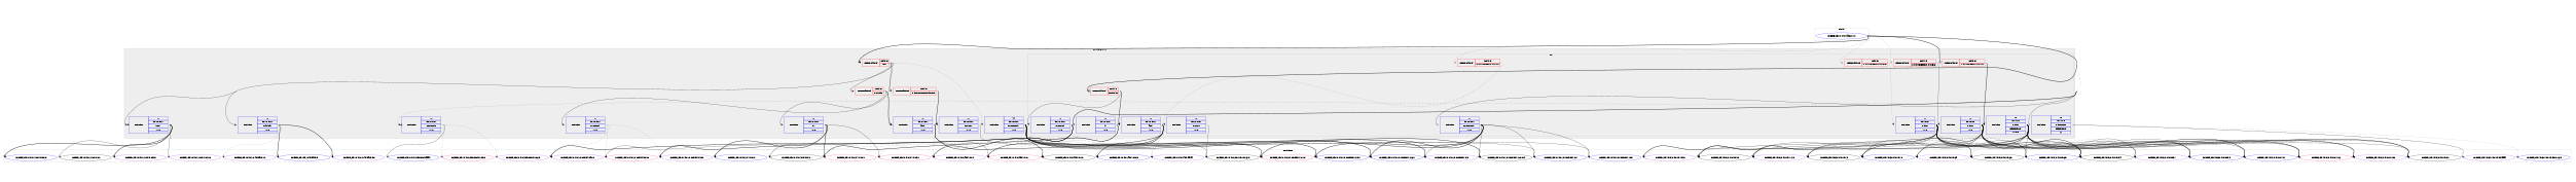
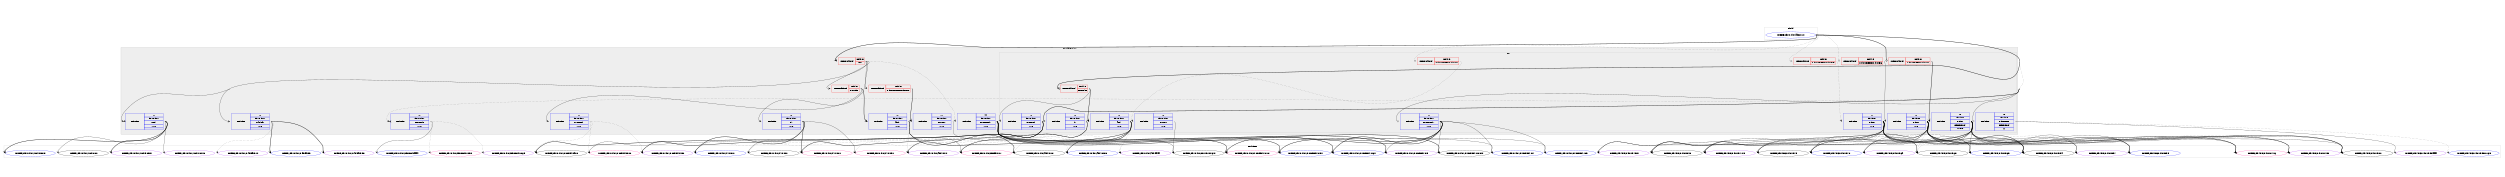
  digraph {
    compound=true
    concentrate=true
    fontname=Helvetica
    fontsize=10
    newrank=true
    rankdir=TB
    ranksep=1.5
    node [color=blue fontname=Helvetica fontsize=10]
    edge [arrowhead=vee headport=w style=solid tailport=e weight=100]
    n1 [label="portage://dev-python/fido2-0.4.0" width=4]
    n2 [label=<<TABLE BORDER="0" CELLBORDER="1" CELLSPACING="0" CELLPADDING="4" WIDTH="220"><TR><TD ROWSPAN="6" CELLPADDING="30">pack_dep</TD></TR><TR><TD WIDTH="110">no</TD></TR><TR><TD>dev-python</TD></TR><TR><TD>six</TD></TR><TR><TD>none</TD></TR><TR><TD></TD></TR></TABLE>> shape=none]
    n3 [label=<<TABLE BORDER="0" CELLBORDER="1" CELLSPACING="0" CELLPADDING="4" WIDTH="220"><TR><TD ROWSPAN="6" CELLPADDING="30">pack_dep</TD></TR><TR><TD WIDTH="110">no</TD></TR><TR><TD>dev-python</TD></TR><TR><TD>cryptography</TD></TR><TR><TD>none</TD></TR><TR><TD></TD></TR></TABLE>> shape=none]
    n4 [label=<<TABLE BORDER="0" CELLBORDER="1" CELLSPACING="0" CELLPADDING="4" WIDTH="220"><TR><TD ROWSPAN="6" CELLPADDING="30">pack_dep</TD></TR><TR><TD WIDTH="110">no</TD></TR><TR><TD>dev-python</TD></TR><TR><TD>enum34</TD></TR><TR><TD>none</TD></TR><TR><TD></TD></TR></TABLE>> shape=none]
    n5 [color=red label=<<TABLE BORDER="0" CELLBORDER="1" CELLSPACING="0" CELLPADDING="4"><TR><TD ROWSPAN="3" CELLPADDING="10">use_conditional</TD></TR><TR><TD>positive</TD></TR><TR><TD>python_targets_python2_7</TD></TR></TABLE>> shape=none]
    n6 [label=<<TABLE BORDER="0" CELLBORDER="1" CELLSPACING="0" CELLPADDING="4" WIDTH="220"><TR><TD ROWSPAN="6" CELLPADDING="30">pack_dep</TD></TR><TR><TD WIDTH="110">no</TD></TR><TR><TD>dev-python</TD></TR><TR><TD>flask</TD></TR><TR><TD>none</TD></TR><TR><TD></TD></TR></TABLE>> shape=none]
    n7 [label=<<TABLE BORDER="0" CELLBORDER="1" CELLSPACING="0" CELLPADDING="4" WIDTH="220"><TR><TD ROWSPAN="6" CELLPADDING="30">pack_dep</TD></TR><TR><TD WIDTH="110">no</TD></TR><TR><TD>dev-python</TD></TR><TR><TD>pyopenssl</TD></TR><TR><TD>none</TD></TR><TR><TD></TD></TR></TABLE>> shape=none]
    n8 [color=red label=<<TABLE BORDER="0" CELLBORDER="1" CELLSPACING="0" CELLPADDING="4"><TR><TD ROWSPAN="3" CELLPADDING="10">use_conditional</TD></TR><TR><TD>positive</TD></TR><TR><TD>examples</TD></TR></TABLE>> shape=none]
    n9 [label=<<TABLE BORDER="0" CELLBORDER="1" CELLSPACING="0" CELLPADDING="4" WIDTH="220"><TR><TD ROWSPAN="6" CELLPADDING="30">pack_dep</TD></TR><TR><TD WIDTH="110">no</TD></TR><TR><TD>dev-python</TD></TR><TR><TD>mock</TD></TR><TR><TD>none</TD></TR><TR><TD></TD></TR></TABLE>> shape=none]
    n10 [label=<<TABLE BORDER="0" CELLBORDER="1" CELLSPACING="0" CELLPADDING="4" WIDTH="220"><TR><TD ROWSPAN="6" CELLPADDING="30">pack_dep</TD></TR><TR><TD WIDTH="110">no</TD></TR><TR><TD>dev-python</TD></TR><TR><TD>pyfakefs</TD></TR><TR><TD>none</TD></TR><TR><TD></TD></TR></TABLE>> shape=none]
    n11 [color=red label=<<TABLE BORDER="0" CELLBORDER="1" CELLSPACING="0" CELLPADDING="4"><TR><TD ROWSPAN="3" CELLPADDING="10">use_conditional</TD></TR><TR><TD>positive</TD></TR><TR><TD>test</TD></TR></TABLE>> shape=none]
    n12 [label=<<TABLE BORDER="0" CELLBORDER="1" CELLSPACING="0" CELLPADDING="4" WIDTH="220"><TR><TD ROWSPAN="6" CELLPADDING="30">pack_dep</TD></TR><TR><TD WIDTH="110">no</TD></TR><TR><TD>dev-python</TD></TR><TR><TD>setuptools</TD></TR><TR><TD>none</TD></TR><TR><TD></TD></TR></TABLE>> shape=none]
    n13 [label=<<TABLE BORDER="0" CELLBORDER="1" CELLSPACING="0" CELLPADDING="4" WIDTH="220"><TR><TD ROWSPAN="6" CELLPADDING="30">pack_dep</TD></TR><TR><TD WIDTH="110">no</TD></TR><TR><TD>dev-lang</TD></TR><TR><TD>python</TD></TR><TR><TD>greaterequal</TD></TR><TR><TD>2.7.5-r2</TD></TR></TABLE>> shape=none]
    n14 [color=red label=<<TABLE BORDER="0" CELLBORDER="1" CELLSPACING="0" CELLPADDING="4"><TR><TD ROWSPAN="3" CELLPADDING="10">use_conditional</TD></TR><TR><TD>positive</TD></TR><TR><TD>python_targets_python2_7</TD></TR></TABLE>> shape=none]
    n15 [label=<<TABLE BORDER="0" CELLBORDER="1" CELLSPACING="0" CELLPADDING="4" WIDTH="220"><TR><TD ROWSPAN="6" CELLPADDING="30">pack_dep</TD></TR><TR><TD WIDTH="110">no</TD></TR><TR><TD>dev-lang</TD></TR><TR><TD>python</TD></TR><TR><TD>none</TD></TR><TR><TD></TD></TR></TABLE>> shape=none]
    n16 [color=red label=<<TABLE BORDER="0" CELLBORDER="1" CELLSPACING="0" CELLPADDING="4"><TR><TD ROWSPAN="3" CELLPADDING="10">use_conditional</TD></TR><TR><TD>positive</TD></TR><TR><TD>python_targets_python3_6</TD></TR></TABLE>> shape=none]
    n17 [label=<<TABLE BORDER="0" CELLBORDER="1" CELLSPACING="0" CELLPADDING="4" WIDTH="220"><TR><TD ROWSPAN="6" CELLPADDING="30">pack_dep</TD></TR><TR><TD WIDTH="110">no</TD></TR><TR><TD>dev-python</TD></TR><TR><TD>flask</TD></TR><TR><TD>none</TD></TR><TR><TD></TD></TR></TABLE>> shape=none]
    n18 [label=<<TABLE BORDER="0" CELLBORDER="1" CELLSPACING="0" CELLPADDING="4" WIDTH="220"><TR><TD ROWSPAN="6" CELLPADDING="30">pack_dep</TD></TR><TR><TD WIDTH="110">no</TD></TR><TR><TD>dev-python</TD></TR><TR><TD>pyopenssl</TD></TR><TR><TD>none</TD></TR><TR><TD></TD></TR></TABLE>> shape=none]
    n19 [color=red label=<<TABLE BORDER="0" CELLBORDER="1" CELLSPACING="0" CELLPADDING="4"><TR><TD ROWSPAN="3" CELLPADDING="10">use_conditional</TD></TR><TR><TD>positive</TD></TR><TR><TD>examples</TD></TR></TABLE>> shape=none]
    n20 [label=<<TABLE BORDER="0" CELLBORDER="1" CELLSPACING="0" CELLPADDING="4" WIDTH="220"><TR><TD ROWSPAN="6" CELLPADDING="30">pack_dep</TD></TR><TR><TD WIDTH="110">no</TD></TR><TR><TD>dev-python</TD></TR><TR><TD>enum34</TD></TR><TR><TD>none</TD></TR><TR><TD></TD></TR></TABLE>> shape=none]
    n21 [color=red label=<<TABLE BORDER="0" CELLBORDER="1" CELLSPACING="0" CELLPADDING="4"><TR><TD ROWSPAN="3" CELLPADDING="10">use_conditional</TD></TR><TR><TD>positive</TD></TR><TR><TD>python_targets_python2_7</TD></TR></TABLE>> shape=none]
    n22 [label=<<TABLE BORDER="0" CELLBORDER="1" CELLSPACING="0" CELLPADDING="4" WIDTH="220"><TR><TD ROWSPAN="6" CELLPADDING="30">pack_dep</TD></TR><TR><TD WIDTH="110">no</TD></TR><TR><TD>dev-lang</TD></TR><TR><TD>python</TD></TR><TR><TD>none</TD></TR><TR><TD></TD></TR></TABLE>> shape=none]
    n23 [color=red label=<<TABLE BORDER="0" CELLBORDER="1" CELLSPACING="0" CELLPADDING="4"><TR><TD ROWSPAN="3" CELLPADDING="10">use_conditional</TD></TR><TR><TD>positive</TD></TR><TR><TD>python_targets_python3_5</TD></TR></TABLE>> shape=none]
    n24 [label=<<TABLE BORDER="0" CELLBORDER="1" CELLSPACING="0" CELLPADDING="4" WIDTH="220"><TR><TD ROWSPAN="6" CELLPADDING="30">pack_dep</TD></TR><TR><TD WIDTH="110">no</TD></TR><TR><TD>dev-lang</TD></TR><TR><TD>python-exec</TD></TR><TR><TD>greaterequal</TD></TR><TR><TD>2</TD></TR></TABLE>> shape=none]
    n25 [label=<<TABLE BORDER="0" CELLBORDER="1" CELLSPACING="0" CELLPADDING="4" WIDTH="220"><TR><TD ROWSPAN="6" CELLPADDING="30">pack_dep</TD></TR><TR><TD WIDTH="110">no</TD></TR><TR><TD>dev-python</TD></TR><TR><TD>cryptography</TD></TR><TR><TD>none</TD></TR><TR><TD></TD></TR></TABLE>> shape=none]
    n26 [label=<<TABLE BORDER="0" CELLBORDER="1" CELLSPACING="0" CELLPADDING="4" WIDTH="220"><TR><TD ROWSPAN="6" CELLPADDING="30">pack_dep</TD></TR><TR><TD WIDTH="110">no</TD></TR><TR><TD>dev-python</TD></TR><TR><TD>six</TD></TR><TR><TD>none</TD></TR><TR><TD></TD></TR></TABLE>> shape=none]
    n27 [color=deeppink label="portage://dev-python/six-1.10.0" width=4]
-   n28 [color=black label="portage://dev-python/lang-1.11.0" width=4]
+   n28 [color=black label="portage://dev-python/six-1.11.0" width=4]
    n29 [label="portage://dev-python/six-1.12.0" width=4]
    n30 [color=deeppink label="portage://dev-python/six-1.13.0" width=4]
    n31 [color=black label="portage://dev-python/cryptography-2.2.2-r1" width=4]
    n32 [color=purple label="portage://dev-python/cryptography-2.3" width=4]
    n33 [label="portage://dev-python/cryptography-2.3.1" width=4]
    n34 [color=deeppink label="portage://dev-python/cryptography-2.4.2" width=4]
    n35 [label="portage://dev-python/cryptography-2.5" width=4]
    n36 [label="portage://dev-python/cryptography-2.6.1" width=4]
    n37 [label="portage://dev-python/cryptography-2.7" width=4]
    n38 [color=black label="portage://dev-python/enum34-1.1.6-r1" width=4]
    n39 [label="portage://dev-python/flask-0.12.2" width=4]
    n40 [color=black label="portage://dev-python/flask-1.0.2" width=4]
-   n41 [color=deeppink label="portage://dev-python/flask-1.0.4" width=4]
+   n41 [color=deeppink label="portage://dev-python/targets-1.0.4" width=4]
    n42 [color=purple label="portage://dev-python/flask-1.1.1" width=4]
    n43 [color=purple label="portage://dev-python/flask-9999" width=4]
    n44 [color=purple label="portage://dev-python/pyopenssl-17.5.0" width=4]
    n45 [color=deeppink label="portage://dev-python/pyopenssl-18.0.0" width=4]
-   n46 [color=purple label="portage://dev-python/pyopenssl-19.0.0" width=4]
+   n46 [color=black label="portage://dev-python/pyopenssl-19.0.0" width=4]
    n47 [color=purple label="portage://dev-python/mock-1.0.1-r2" width=4]
    n48 [label="portage://dev-python/mock-1.3.0-r2" width=4]
    n49 [color=black label="portage://dev-python/mock-2.0.0" width=4]
    n50 [color=purple label="portage://dev-python/mock-3.0.5-r1" width=4]
-   n51 [label="portage://dev-dev/pyfakefs-3.3" width=4]
+   n51 [label="portage://dev-python/pyfakefs-3.3" width=4]
    n52 [color=purple label="portage://dev-python/pyfakefs-3.4.1" width=4]
    n53 [color=purple label="portage://dev-python/pyfakefs-3.5.8" width=4]
    n54 [color=purple label="portage://dev-python/setuptools-40.6.3" width=4]
    n55 [color=deeppink label="portage://dev-python/setuptools-41.5.1" width=4]
    n56 [label="portage://dev-python/setuptools-9999" width=4]
    n57 [color=purple label="portage://dev-lang/python-2.7.15" width=4]
    n58 [color=deeppink label="portage://dev-lang/python-2.7.16" width=4]
-   n59 [label="portage://dev-lang/python-2.7.17" width=4]
    n60 [label="portage://dev-lang/python-3.5.5" width=4]
    n61 [color=purple label="portage://dev-lang/python-3.5.7" width=4]
    n62 [color=black label="portage://dev-lang/python-3.5.9" width=4]
    n63 [label="portage://dev-lang/python-3.6.5" width=4]
    n64 [color=black label="portage://dev-lang/python-3.6.8" width=4]
    n65 [color=purple label="portage://dev-lang/python-3.6.9" width=4]
    n66 [label="portage://dev-lang/python-3.7.2" width=4]
    n67 [color=black label="portage://dev-lang/python-3.7.3" width=4]
    n68 [color=purple label="portage://dev-lang/python-3.7.4-r1" width=4]
    n69 [color=black label="portage://dev-lang/python-3.7.5" width=4]
    n70 [color=purple label="portage://dev-lang/python-3.7.5-r1" width=4]
    n71 [color=black label="portage://dev-lang/python-3.8.0" width=4]
    n72 [label="portage://dev-lang/python-exec-2.4.6-r1" width=4]
    n73 [color=purple label="portage://dev-lang/python-exec-9999" width=4]
    subgraph cluster_1 {
      color=gray
      label=<<i>ebuild</i>>
      rank=same
      n1
    }
    subgraph cluster_2 {
      color=gray
      label=<<i>dependencies</i>>
      subgraph cluster_3 {
        color=gray
        fillcolor="#eeeeee"
        label=<<i>compile</i>>
        style=filled
        subgraph sub_4 {
          color=gray
          fillcolor="#eeeeee"
          label=<<i>compile</i>>
          style=filled
          n11
          subgraph sub_5 {
            color=gray
            fillcolor="#eeeeee"
            label=<<i>compile</i>>
            style=filled
            n2
          }
          subgraph sub_6 {
            color=gray
            fillcolor="#eeeeee"
            label=<<i>compile</i>>
            style=filled
            n3
          }
          subgraph sub_7 {
            color=gray
            fillcolor="#eeeeee"
            label=<<i>compile</i>>
            style=filled
            n5
            subgraph sub_8 {
              color=gray
              fillcolor="#eeeeee"
              label=<<i>compile</i>>
              style=filled
              n4
            }
          }
          subgraph sub_9 {
            color=gray
            fillcolor="#eeeeee"
            label=<<i>compile</i>>
            style=filled
            n8
            subgraph sub_10 {
              color=gray
              fillcolor="#eeeeee"
              label=<<i>compile</i>>
              style=filled
              n6
            }
            subgraph sub_11 {
              color=gray
              fillcolor="#eeeeee"
              label=<<i>compile</i>>
              style=filled
              n7
            }
          }
          subgraph sub_12 {
            color=gray
            fillcolor="#eeeeee"
            label=<<i>compile</i>>
            style=filled
            n9
          }
          subgraph sub_13 {
            color=gray
            fillcolor="#eeeeee"
            label=<<i>compile</i>>
            style=filled
            n10
          }
        }
        subgraph sub_14 {
          color=gray
          fillcolor="#eeeeee"
          label=<<i>compile</i>>
          style=filled
          n12
        }
      }
      subgraph cluster_15 {
        color=gray
        fillcolor="#eeeeee"
        label=<<i>compile and run</i>>
        style=filled
      }
      subgraph cluster_16 {
        color=gray
        fillcolor="#eeeeee"
        label=<<i>run</i>>
        style=filled
        subgraph sub_17 {
          color=gray
          fillcolor="#eeeeee"
          label=<<i>run</i>>
          style=filled
          n14
          subgraph sub_18 {
            color=gray
            fillcolor="#eeeeee"
            label=<<i>run</i>>
            style=filled
            n13
          }
        }
        subgraph sub_19 {
          color=gray
          fillcolor="#eeeeee"
          label=<<i>run</i>>
          style=filled
          n16
          subgraph sub_20 {
            color=gray
            fillcolor="#eeeeee"
            label=<<i>run</i>>
            style=filled
            n15
          }
        }
        subgraph sub_21 {
          color=gray
          fillcolor="#eeeeee"
          label=<<i>run</i>>
          style=filled
          n19
          subgraph sub_22 {
            color=gray
            fillcolor="#eeeeee"
            label=<<i>run</i>>
            style=filled
            n17
          }
          subgraph sub_23 {
            color=gray
            fillcolor="#eeeeee"
            label=<<i>run</i>>
            style=filled
            n18
          }
        }
        subgraph sub_24 {
          color=gray
          fillcolor="#eeeeee"
          label=<<i>run</i>>
          style=filled
          n21
          subgraph sub_25 {
            color=gray
            fillcolor="#eeeeee"
            label=<<i>run</i>>
            style=filled
            n20
          }
        }
        subgraph sub_26 {
          color=gray
          fillcolor="#eeeeee"
          label=<<i>run</i>>
          style=filled
          n23
          subgraph sub_27 {
            color=gray
            fillcolor="#eeeeee"
            label=<<i>run</i>>
            style=filled
            n22
          }
        }
        subgraph sub_28 {
          color=gray
          fillcolor="#eeeeee"
          label=<<i>run</i>>
          style=filled
          n24
        }
        subgraph sub_29 {
          color=gray
          fillcolor="#eeeeee"
          label=<<i>run</i>>
          style=filled
          n25
        }
        subgraph sub_30 {
          color=gray
          fillcolor="#eeeeee"
          label=<<i>run</i>>
          style=filled
          n26
        }
      }
    }
    subgraph cluster_31 {
      color=gray
      label=<<i>candidates</i>>
      rank=same
      subgraph sub_32 {
        color=black
        label=<<i>candidates</i>>
        nodesep=1
        rank=same
        n27
        n28
        n29
        n30
      }
      subgraph sub_33 {
        color=black
        label=<<i>candidates</i>>
        nodesep=1
        rank=same
        n31
        n32
        n33
        n34
        n35
        n36
        n37
      }
      subgraph sub_34 {
        color=black
        label=<<i>candidates</i>>
        nodesep=1
        rank=same
        n38
      }
      subgraph sub_35 {
        color=black
        label=<<i>candidates</i>>
        nodesep=1
        rank=same
        n39
        n40
        n41
        n42
        n43
      }
      subgraph sub_36 {
        color=black
        label=<<i>candidates</i>>
        nodesep=1
        rank=same
        n44
        n45
        n46
      }
      subgraph sub_37 {
        color=black
        label=<<i>candidates</i>>
        nodesep=1
        rank=same
        n47
        n48
        n49
        n50
      }
      subgraph sub_38 {
        color=black
        label=<<i>candidates</i>>
        nodesep=1
        rank=same
        n51
        n52
        n53
      }
      subgraph sub_39 {
        color=black
        label=<<i>candidates</i>>
        nodesep=1
        rank=same
        n54
        n55
        n56
      }
      subgraph sub_40 {
        color=black
        label=<<i>candidates</i>>
        nodesep=1
        rank=same
        n39
        n40
        n41
        n42
        n43
      }
      subgraph sub_41 {
        color=black
        label=<<i>candidates</i>>
        nodesep=1
        rank=same
        n44
        n45
        n46
      }
      subgraph sub_42 {
        color=black
        label=<<i>candidates</i>>
        nodesep=1
        rank=same
        n57
        n58
-       n59
        n60
        n61
        n62
        n63
        n64
        n65
        n66
        n67
        n68
        n69
        n70
        n71
      }
      subgraph sub_43 {
        color=black
        label=<<i>candidates</i>>
        nodesep=1
        rank=same
        n38
      }
      subgraph sub_44 {
        color=black
        label=<<i>candidates</i>>
        nodesep=1
        rank=same
        n57
        n58
-       n59
        n60
        n61
        n62
        n63
        n64
        n65
        n66
        n67
        n68
        n69
        n70
        n71
      }
      subgraph sub_45 {
        color=black
        label=<<i>candidates</i>>
        nodesep=1
        rank=same
        n57
        n58
-       n59
        n60
        n61
        n62
        n63
        n64
        n65
        n66
        n67
        n68
        n69
        n70
        n71
      }
      subgraph sub_46 {
        color=black
        label=<<i>candidates</i>>
        nodesep=1
        rank=same
        n72
        n73
      }
      subgraph sub_47 {
        color=black
        label=<<i>candidates</i>>
        nodesep=1
        rank=same
        n31
        n32
        n33
        n34
        n35
        n36
        n37
      }
      subgraph sub_48 {
        color=black
        label=<<i>candidates</i>>
        nodesep=1
        rank=same
        n27
        n28
        n29
        n30
      }
    }
    n1 -> n11 [style=bold weight=20]
    n1 -> n12 [style=dotted weight=20]
    n1 -> n14 [arrowhead=odot style=bold weight=20]
    n1 -> n16 [arrowhead=odot style=dotted weight=20]
    n1 -> n19 [arrowhead=odot style=bold weight=20]
    n1 -> n21 [arrowhead=odot style=dotted weight=20]
    n1 -> n23 [arrowhead=odot style=dotted weight=20]
    n1 -> n24 [arrowhead=odot weight=20]
    n1 -> n25 [arrowhead=odot weight=20]
    n1 -> n26 [arrowhead=odot style=bold weight=20]
    n2 -> n27 [style=bold]
    n2 -> n28
    n2 -> n29 [style=bold]
    n2 -> n30
    n3 -> n31 [style=bold]
    n3 -> n32 [style=bold]
    n3 -> n33 [style=bold]
    n3 -> n34 [style=bold]
    n3 -> n35
    n3 -> n36 [style=bold]
    n3 -> n37
    n4 -> n38
    n5 -> n4 [style=bold weight=20]
    n6 -> n39 [style=dotted]
    n6 -> n40 [style=bold]
    n6 -> n41
    n6 -> n42 [style=dotted]
    n6 -> n43 [style=dotted]
    n7 -> n44 [style=dotted]
    n7 -> n45 [style=dotted]
    n7 -> n46 [style=dotted]
    n8 -> n6 [style=bold weight=20]
    n8 -> n7 [weight=20]
    n9 -> n47
    n9 -> n48 [style=bold]
    n9 -> n49
    n9 -> n50 [style=bold]
    n10 -> n51 [style=bold]
    n10 -> n52 [style=dotted]
    n10 -> n53 [style=bold]
    n11 -> n2 [weight=20]
    n11 -> n3 [style=dotted weight=20]
    n11 -> n5 [weight=20]
    n11 -> n8 [weight=20]
    n11 -> n9 [weight=20]
    n11 -> n10 [weight=20]
    n12 -> n54 [style=dotted]
    n12 -> n55 [style=dotted]
    n12 -> n56
    n13 -> n57 [style=dotted]
    n13 -> n58
-   n13 -> n59 [style=bold]
    n13 -> n60 [style=bold]
    n13 -> n61
    n13 -> n62
    n13 -> n63
    n13 -> n64 [style=dotted]
    n13 -> n65
    n13 -> n66 [style=bold]
    n13 -> n67
    n13 -> n68 [style=bold]
    n13 -> n69 [style=dotted]
    n13 -> n70 [style=dotted]
    n13 -> n71
    n14 -> n13 [style=bold weight=20]
    n15 -> n57 [style=bold]
    n15 -> n58 [style=dotted]
-   n15 -> n59 [style=dotted]
    n15 -> n60
    n15 -> n61
    n15 -> n62 [style=bold]
    n15 -> n63
    n15 -> n64 [style=dotted]
    n15 -> n65
    n15 -> n66
    n15 -> n67
    n15 -> n68 [style=dotted]
    n15 -> n69
    n15 -> n70
    n15 -> n71 [style=bold]
    n16 -> n15 [weight=20]
    n17 -> n39 [style=bold]
    n17 -> n40 [style=dotted]
    n17 -> n41 [style=bold]
    n17 -> n42 [style=bold]
    n17 -> n43 [style=dotted]
    n18 -> n44 [style=bold]
    n18 -> n45
    n18 -> n46 [style=bold]
    n19 -> n17 [style=bold weight=20]
    n19 -> n18 [weight=20]
    n20 -> n38
    n21 -> n20 [style=dotted weight=20]
    n22 -> n57 [style=dotted]
    n22 -> n58 [style=bold]
-   n22 -> n59
    n22 -> n60 [style=dotted]
    n22 -> n61 [style=dotted]
    n22 -> n62 [style=bold]
    n22 -> n63
    n22 -> n64 [style=bold]
    n22 -> n65 [style=dotted]
    n22 -> n66 [style=dotted]
    n22 -> n67
    n22 -> n68
    n22 -> n69 [style=bold]
    n22 -> n70
    n22 -> n71
    n23 -> n22 [style=dotted weight=20]
    n24 -> n72 [style=dotted]
    n24 -> n73
    n25 -> n31
    n25 -> n32
    n25 -> n33 [style=bold]
    n25 -> n34 [style=bold]
    n25 -> n35
    n25 -> n36 [style=bold]
    n25 -> n37
    n26 -> n27 [style=bold]
    n26 -> n28 [style=dotted]
    n26 -> n29 [style=dotted]
    n26 -> n30 [style=dotted]
  }
